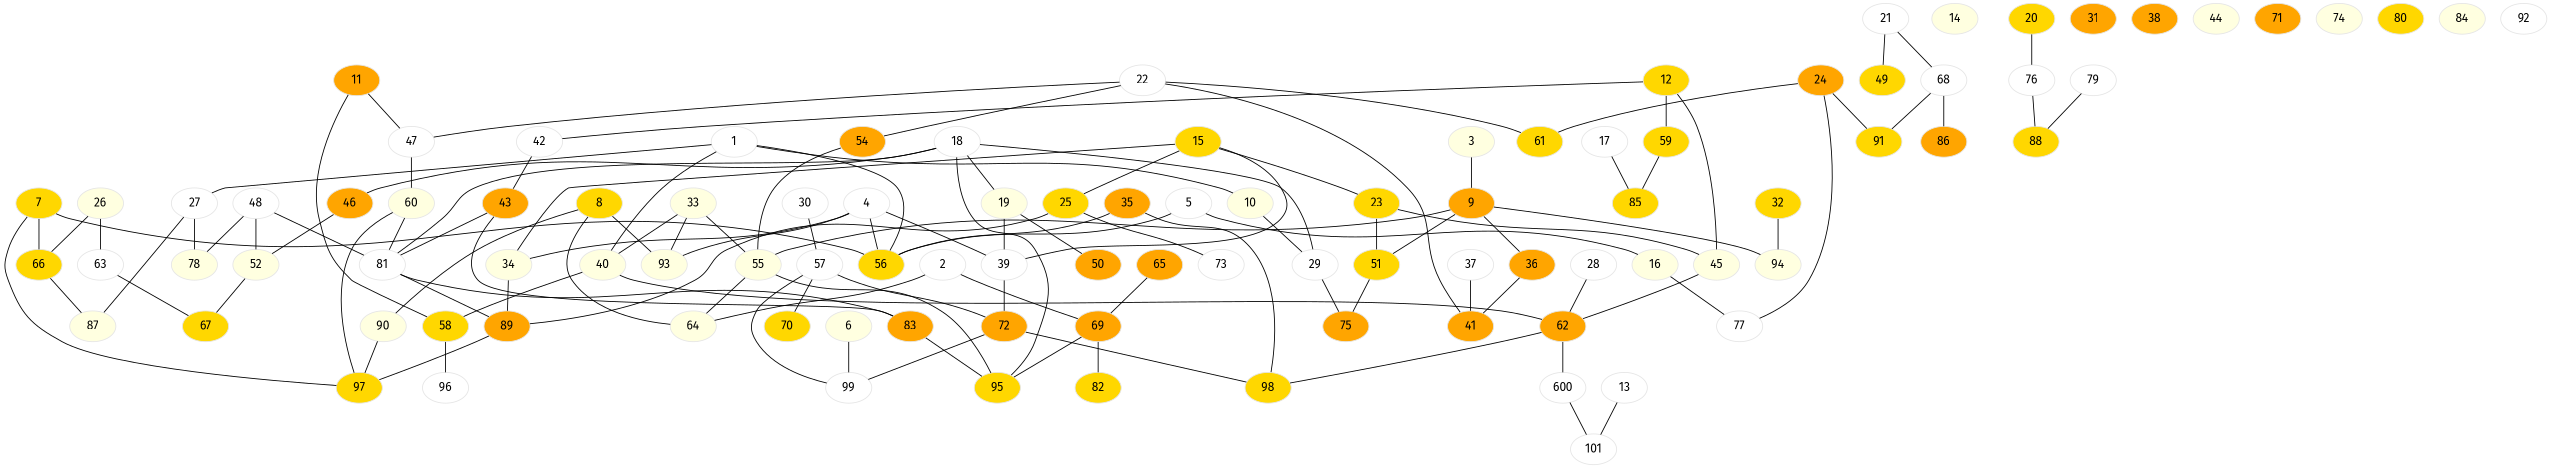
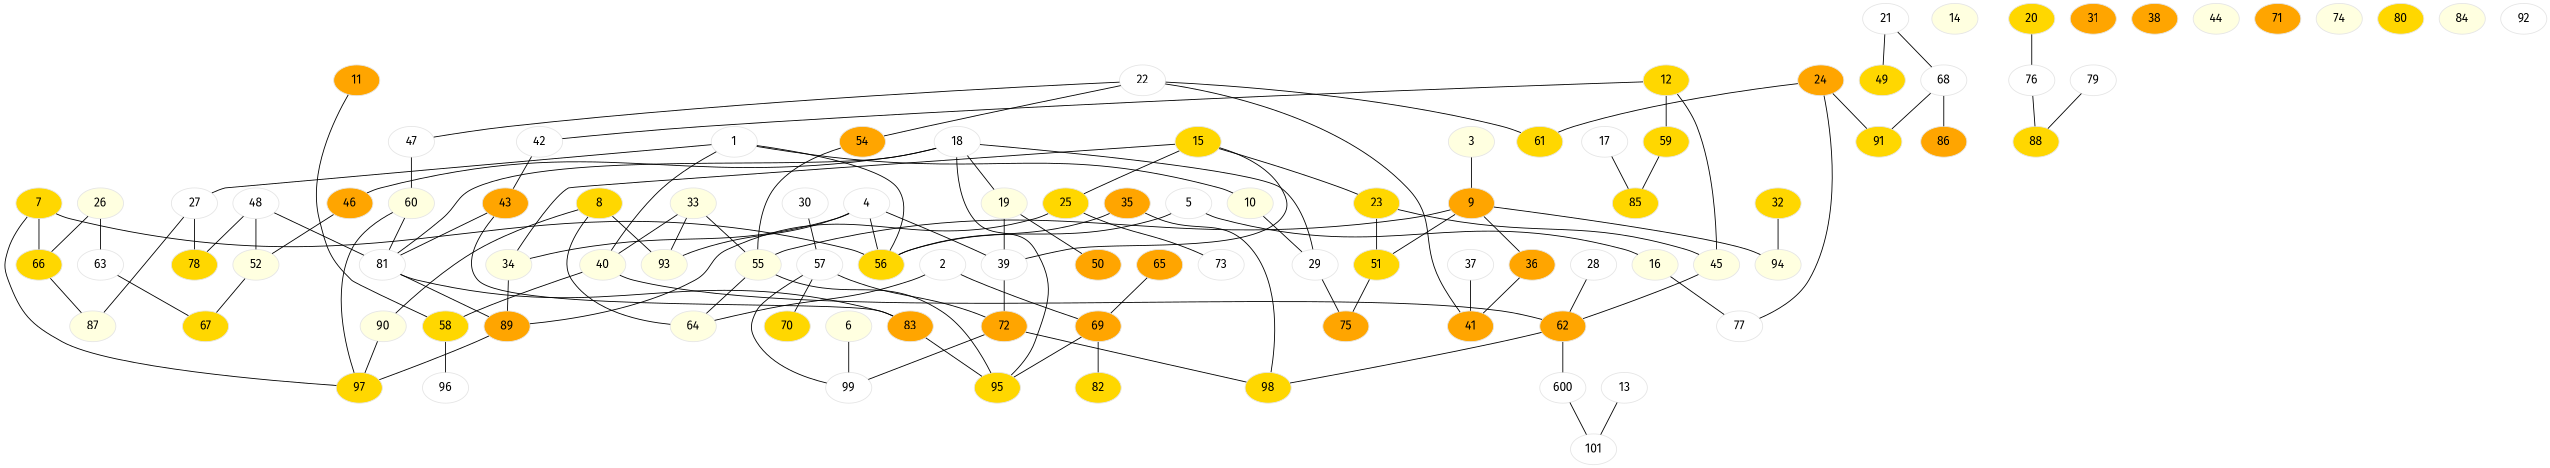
  graph {
    fontname="Fira Sans"
    node [color=gray90 fillcolor=white fontname="Fira Sans" style=filled]
    edge [fontname="Fira Sans"]
    10 [fillcolor=lightyellow]
    1
    27
    40 [fillcolor=lightyellow]
    56 [fillcolor=gold]
    29
    19 [fillcolor=lightyellow]
    39
    50 [fillcolor=orange]
-   78 [fillcolor=lightyellow]
+   78 [fillcolor=gold]
    87 [fillcolor=lightyellow]
    58 [fillcolor=gold]
    62 [fillcolor=orange]
    64 [fillcolor=lightyellow]
    2
    69 [fillcolor=orange]
    95 [fillcolor=gold]
    82 [fillcolor=gold]
    3 [fillcolor=lightyellow]
    9 [fillcolor=orange]
    36 [fillcolor=orange]
    51 [fillcolor=gold]
    55 [fillcolor=lightyellow]
    94 [fillcolor=lightyellow]
    4
    34 [fillcolor=lightyellow]
    93 [fillcolor=lightyellow]
    89 [fillcolor=orange]
    72 [fillcolor=orange]
    5
    16 [fillcolor=lightyellow]
    77
    6 [fillcolor=lightyellow]
    99
    7 [fillcolor=gold]
    66 [fillcolor=gold]
    97 [fillcolor=gold]
    8 [fillcolor=gold]
    90 [fillcolor=lightyellow]
    41 [fillcolor=orange]
    75 [fillcolor=orange]
    11 [fillcolor=orange]
    47
    60 [fillcolor=lightyellow]
    96
    12 [fillcolor=gold]
    42
    45 [fillcolor=lightyellow]
    59 [fillcolor=gold]
    43 [fillcolor=orange]
    85 [fillcolor=gold]
    13
    101
    14 [fillcolor=lightyellow]
    15 [fillcolor=gold]
    23 [fillcolor=gold]
    25 [fillcolor=gold]
    73
    17
    18
    46 [fillcolor=orange]
    81
    52 [fillcolor=lightyellow]
    83 [fillcolor=orange]
    20 [fillcolor=gold]
    76
    88 [fillcolor=gold]
    49 [fillcolor=gold]
    21
    68
    91 [fillcolor=gold]
    86 [fillcolor=orange]
    22
    54 [fillcolor=orange]
    61 [fillcolor=gold]
    24 [fillcolor=orange]
    26 [fillcolor=lightyellow]
    63
    67 [fillcolor=gold]
    28
    98 [fillcolor=gold]
    n82 [label=600]
    30
    57
    70 [fillcolor=gold]
    31 [fillcolor=orange]
    32 [fillcolor=gold]
    33 [fillcolor=lightyellow]
    35 [fillcolor=orange]
    37
    38 [fillcolor=orange]
    44 [fillcolor=lightyellow]
    48
    65 [fillcolor=orange]
    71 [fillcolor=orange]
    74 [fillcolor=lightyellow]
    79
    80 [fillcolor=gold]
    84 [fillcolor=lightyellow]
    92
    10 -- 29
    1 -- 10
    1 -- 27
    1 -- 40
    1 -- 56
    27 -- 78
    27 -- 87
    40 -- 58
    40 -- 62
    29 -- 75
    19 -- 39
    19 -- 50
    39 -- 72
    58 -- 96
    62 -- 98
    62 -- n82
    2 -- 64
    2 -- 69
    69 -- 95
    69 -- 82
    3 -- 9
    9 -- 36
    9 -- 51
    9 -- 55
    9 -- 94
    36 -- 41
    51 -- 75
    55 -- 64
    55 -- 95
    4 -- 56
    4 -- 39
    4 -- 34
    4 -- 93
    34 -- 89
    89 -- 97
    72 -- 99
    72 -- 98
    5 -- 56
    5 -- 16
    16 -- 77
    6 -- 99
    7 -- 56
    7 -- 66
    7 -- 97
    66 -- 87
    8 -- 64
    8 -- 93
    8 -- 90
    90 -- 97
    11 -- 58
-   11 -- 47
    47 -- 60
    60 -- 97
    60 -- 81
    12 -- 42
    12 -- 45
    12 -- 59
    42 -- 43
    45 -- 62
    59 -- 85
    43 -- 81
    43 -- 83
    13 -- 101
    15 -- 39
    15 -- 34
    15 -- 23
    15 -- 25
    23 -- 51
    23 -- 45
    25 -- 89
    25 -- 73
    17 -- 85
    18 -- 29
    18 -- 19
    18 -- 95
    18 -- 46
    18 -- 81
    46 -- 52
    81 -- 89
    81 -- 83
    52 -- 67
    83 -- 95
    20 -- 76
    76 -- 88
    21 -- 49
    21 -- 68
    68 -- 91
    68 -- 86
    22 -- 41
    22 -- 47
    22 -- 54
    22 -- 61
    54 -- 55
    24 -- 77
    24 -- 91
    24 -- 61
    26 -- 66
    26 -- 63
    63 -- 67
    28 -- 62
    n82 -- 101
    30 -- 57
    57 -- 72
    57 -- 99
    57 -- 70
    32 -- 94
    33 -- 40
    33 -- 55
    33 -- 93
    35 -- 56
    35 -- 98
    37 -- 41
    48 -- 78
    48 -- 81
    48 -- 52
    65 -- 69
    79 -- 88
  }
